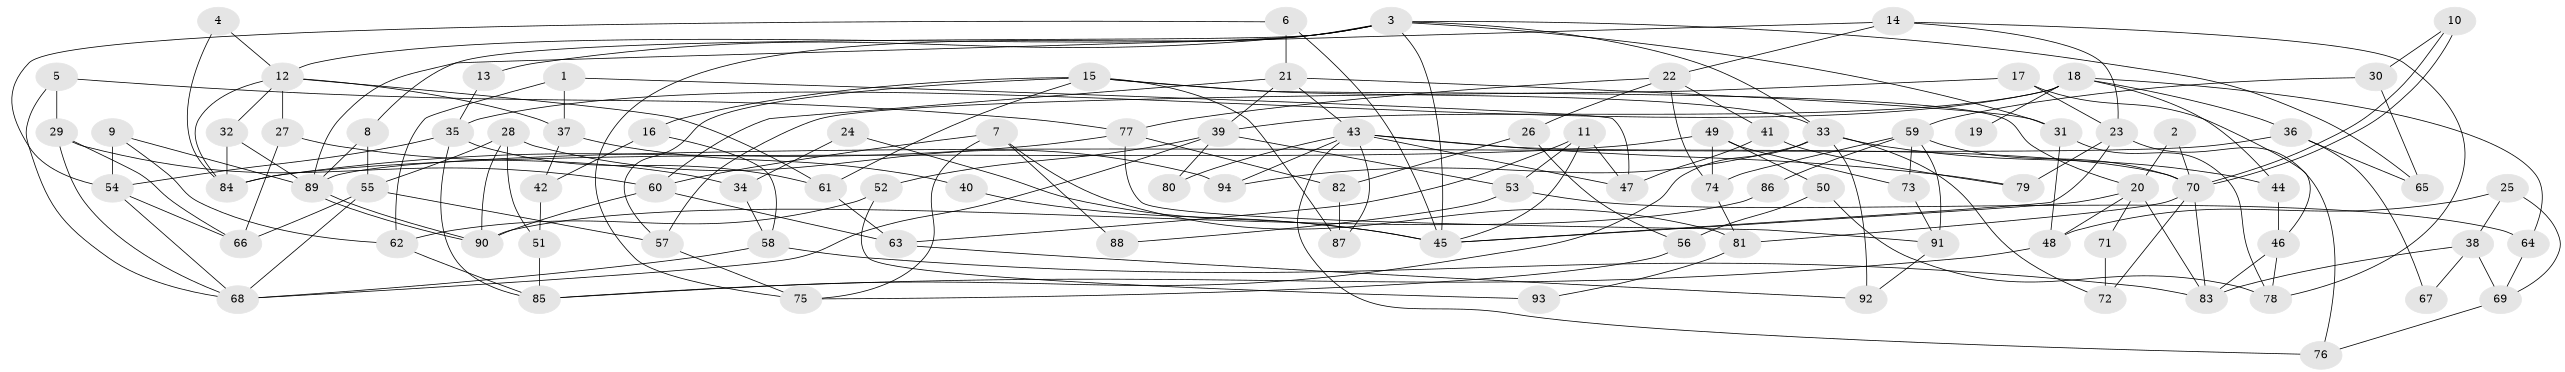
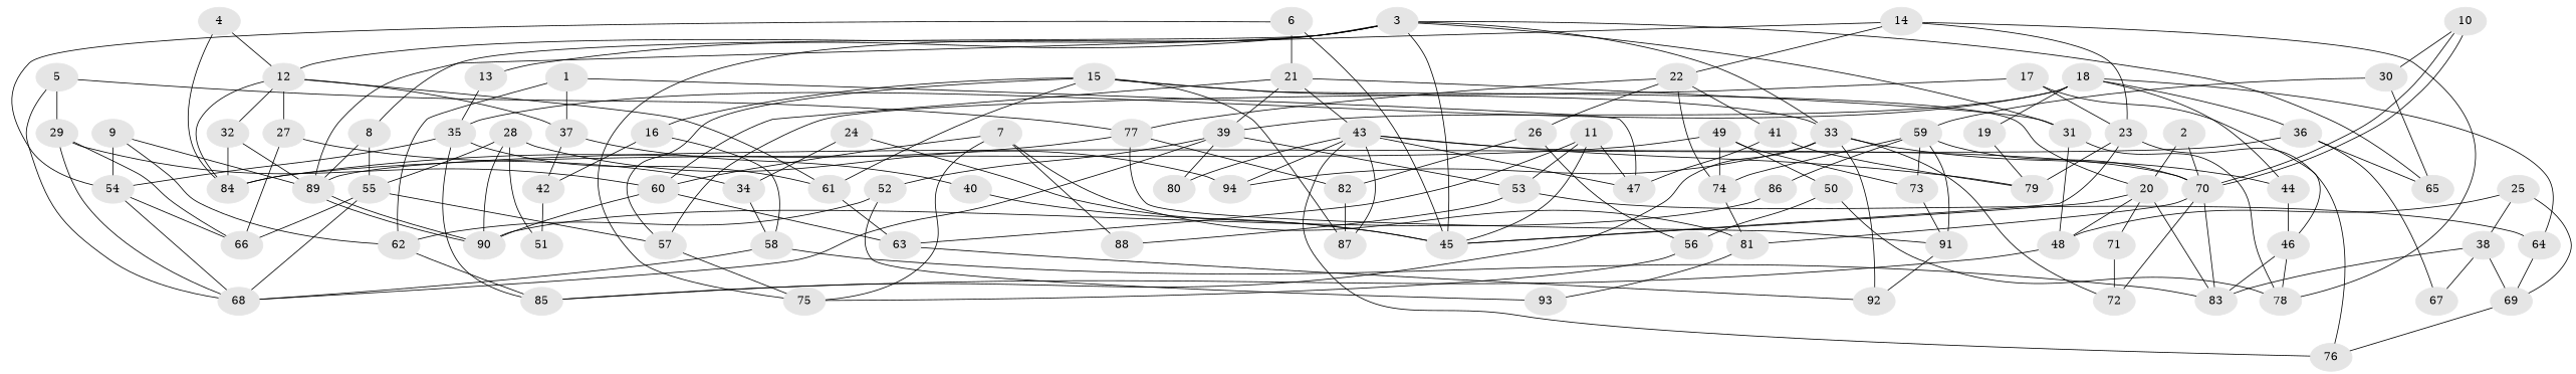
  graph {
    node [color=gray90 style=filled]
    1
    37
    47
    62
    42
    40
    85
    2
    20
    70
    45
    48
    71
    83
    81
    72
    3
    8
    12
    13
    31
    33
    65
    75
    55
    89
    84
    27
    32
    61
    35
    78
    44
    94
    92
    4
    5
    29
    68
    77
    60
    66
    82
    91
    6
    21
    54
    39
    43
    7
    88
    63
    90
    93
    57
    9
    10
    30
    59
    11
    53
    64
    34
    14
    22
    23
    26
    41
    74
    79
    76
    15
    16
    87
    58
    51
    17
    46
    18
    19
    36
    67
    52
    80
    69
    56
    24
    25
    38
    28
    73
    86
    49
    50
    1 -- 37
    1 -- 47
    1 -- 62
    37 -- 42
    37 -- 40
    62 -- 85
    42 -- 51
    40 -- 45
    2 -- 20
    2 -- 70
    20 -- 45
    20 -- 48
    20 -- 71
    20 -- 83
    70 -- 83
    70 -- 81
    70 -- 72
    48 -- 85
    71 -- 72
    81 -- 93
    3 -- 45
    3 -- 8
    3 -- 12
    3 -- 13
    3 -- 31
    3 -- 33
    3 -- 65
    3 -- 75
    8 -- 55
    8 -- 89
    12 -- 37
    12 -- 84
    12 -- 27
    12 -- 32
    12 -- 61
    13 -- 35
    31 -- 48
    31 -- 78
    33 -- 85
    33 -- 72
    33 -- 44
    33 -- 94
    33 -- 92
    55 -- 68
    55 -- 66
    55 -- 57
    89 -- 90
    89 -- 90
    27 -- 66
    27 -- 34
    32 -- 89
    32 -- 84
    61 -- 63
    35 -- 85
    35 -- 61
    35 -- 54
    44 -- 46
    4 -- 12
    4 -- 84
    5 -- 29
    5 -- 68
    5 -- 77
    29 -- 68
    29 -- 60
    29 -- 66
    77 -- 84
    77 -- 82
    77 -- 91
    60 -- 63
    60 -- 90
    82 -- 87
    91 -- 92
    6 -- 45
    6 -- 21
    6 -- 54
    21 -- 31
    21 -- 60
    21 -- 39
    21 -- 43
    54 -- 68
    54 -- 66
    39 -- 68
    39 -- 53
    39 -- 52
    39 -- 80
    43 -- 47
    43 -- 70
    43 -- 94
    43 -- 79
    43 -- 76
    43 -- 87
    43 -- 80
    7 -- 81
    7 -- 75
    7 -- 60
    7 -- 88
    63 -- 92
    57 -- 75
    9 -- 62
    9 -- 89
    9 -- 54
    10 -- 70
    10 -- 70
    10 -- 30
    30 -- 65
    30 -- 59
    59 -- 70
    59 -- 91
    59 -- 74
    59 -- 73
    59 -- 86
    11 -- 47
    11 -- 45
    11 -- 63
    11 -- 53
    53 -- 88
    53 -- 64
    64 -- 69
    34 -- 58
    14 -- 89
    14 -- 78
    14 -- 22
    14 -- 23
    22 -- 77
    22 -- 26
    22 -- 41
    22 -- 74
    23 -- 45
    23 -- 79
    23 -- 76
    26 -- 82
    26 -- 56
    41 -- 47
    41 -- 79
    74 -- 81
    15 -- 20
    15 -- 33
    15 -- 61
    15 -- 57
    15 -- 16
    15 -- 87
    16 -- 42
    16 -- 58
    58 -- 83
    58 -- 68
-   51 -- 85
    17 -- 57
    17 -- 23
    17 -- 46
    46 -- 83
    46 -- 78
    18 -- 35
    18 -- 44
    18 -- 39
    18 -- 64
    18 -- 19
    18 -- 36
+   19 -- 79
    36 -- 65
    36 -- 89
    36 -- 67
    52 -- 62
    52 -- 93
    69 -- 76
    56 -- 75
    24 -- 45
    24 -- 34
    25 -- 48
    25 -- 69
    25 -- 38
    38 -- 83
    38 -- 67
    38 -- 69
    28 -- 55
    28 -- 94
    28 -- 90
    28 -- 51
    73 -- 91
    86 -- 90
    49 -- 84
    49 -- 74
    49 -- 73
    49 -- 50
    50 -- 78
    50 -- 56
  }
